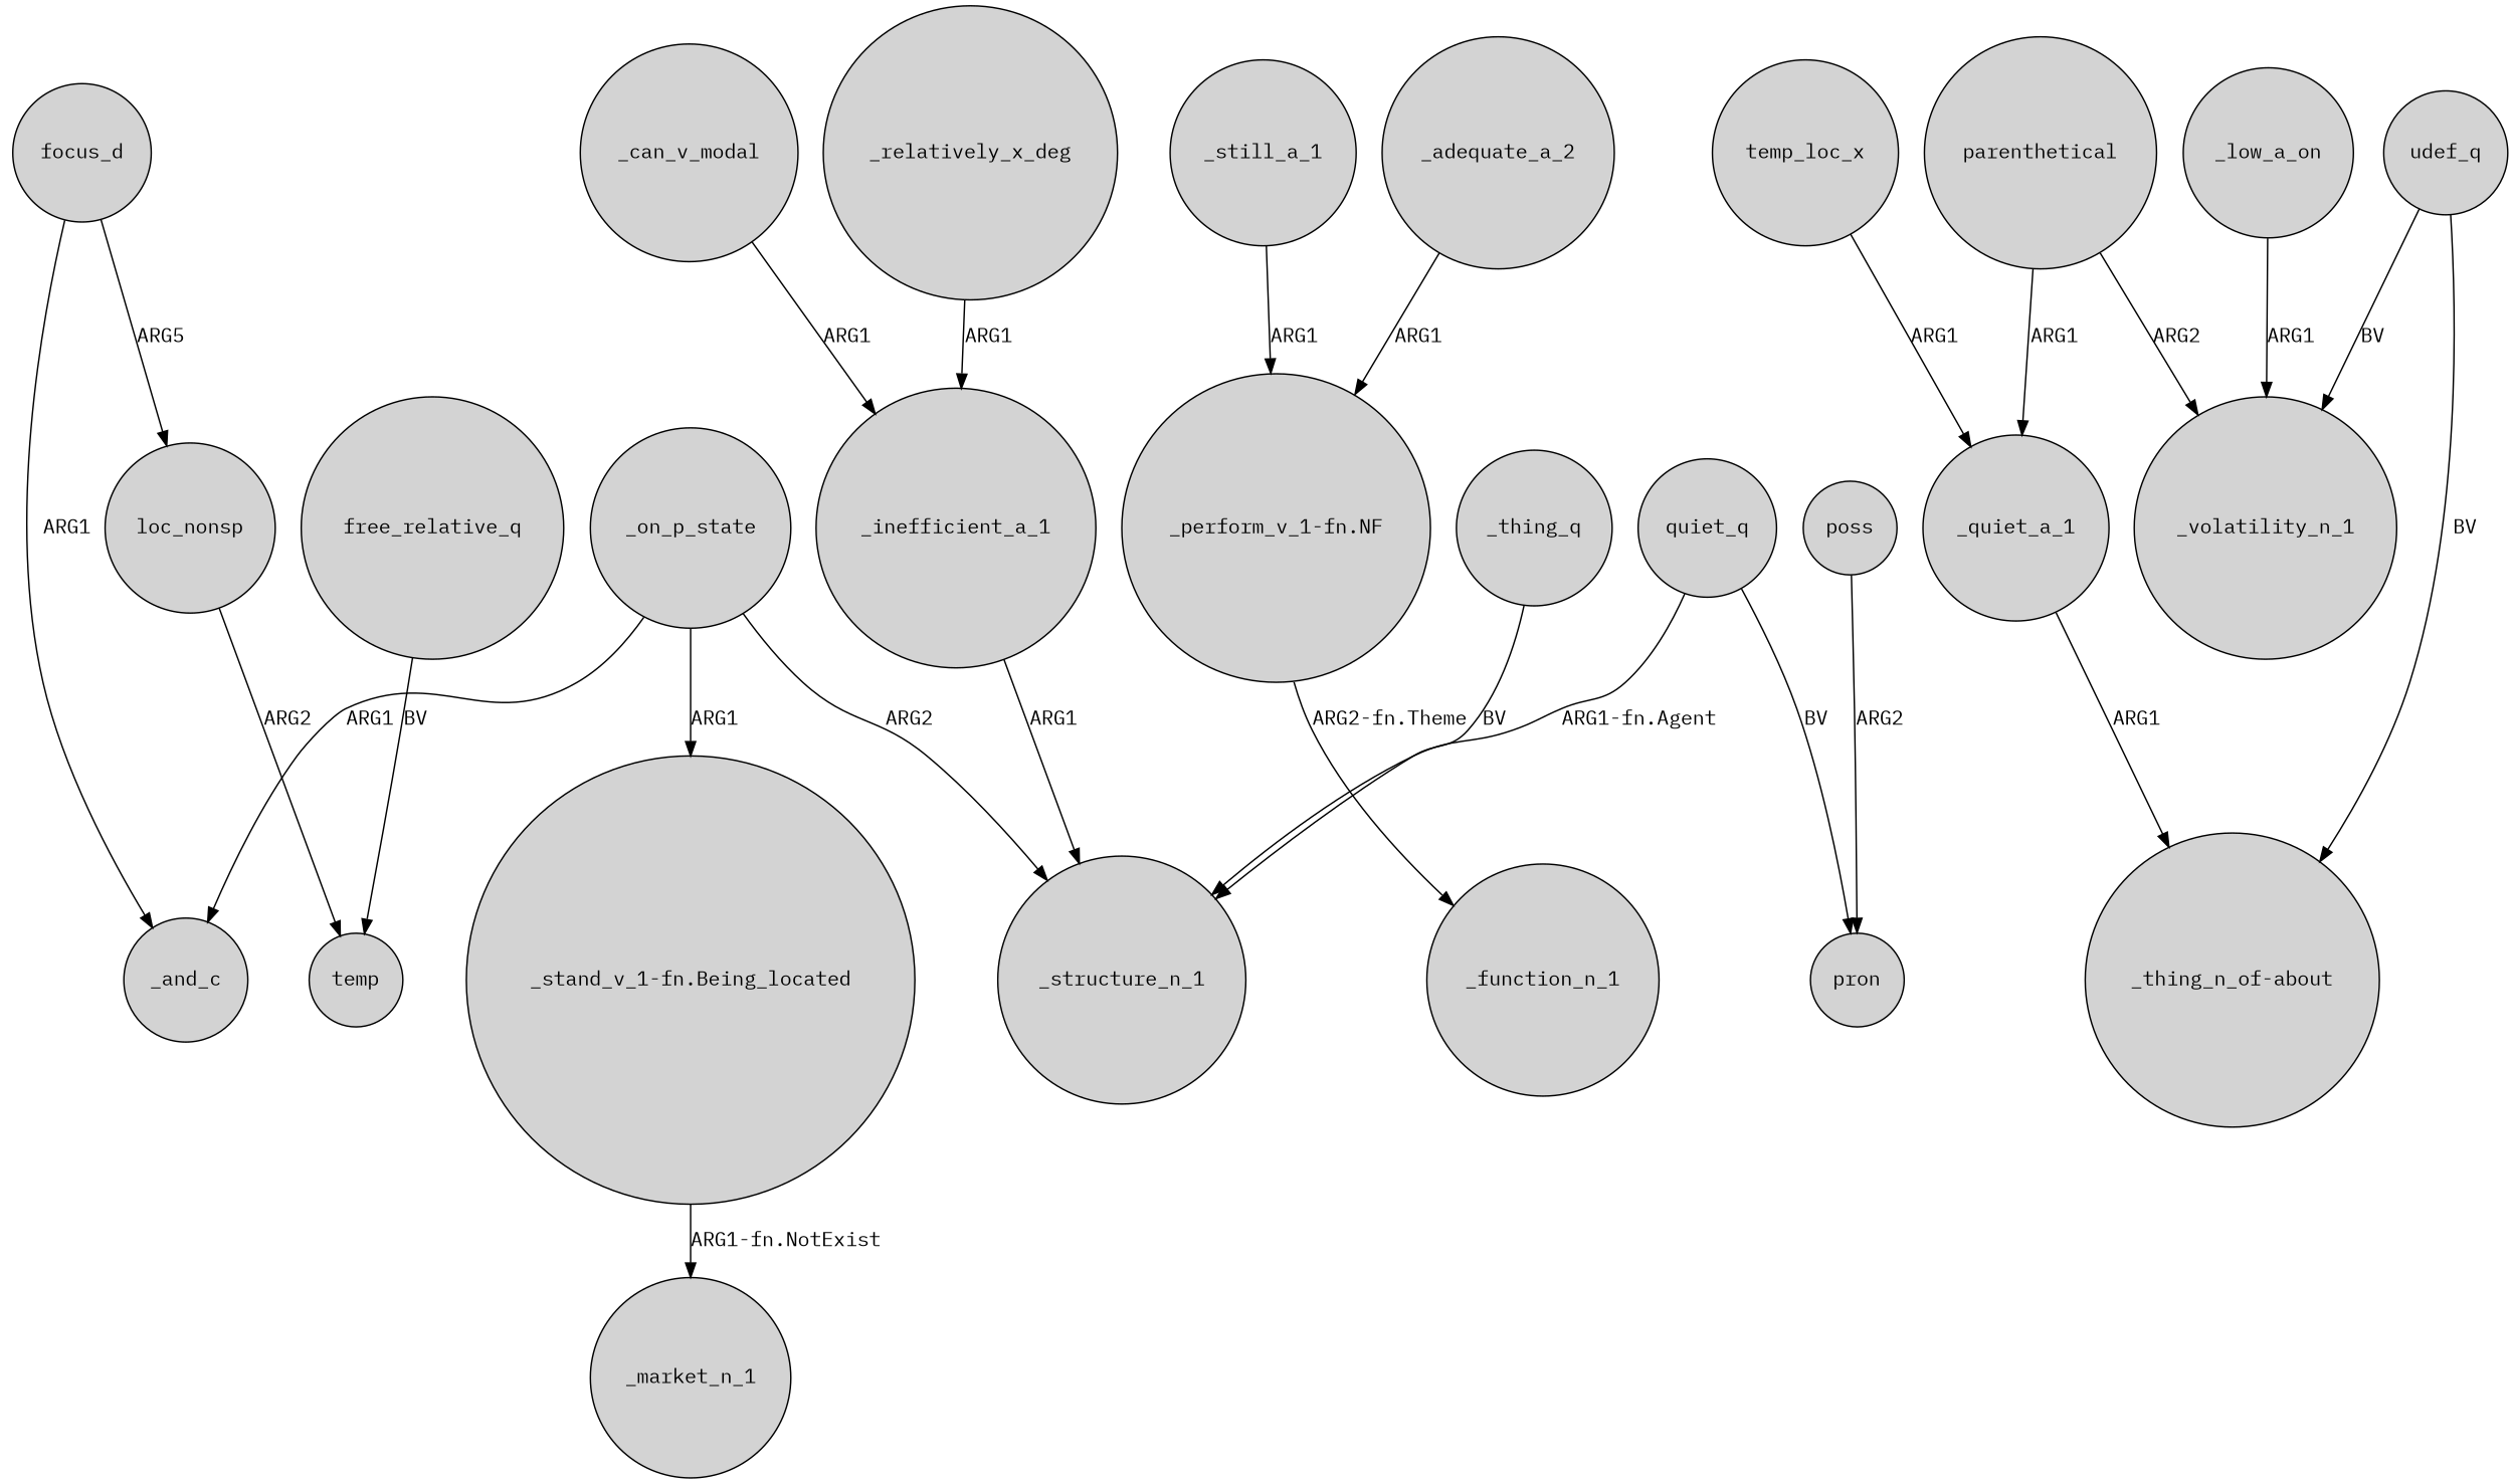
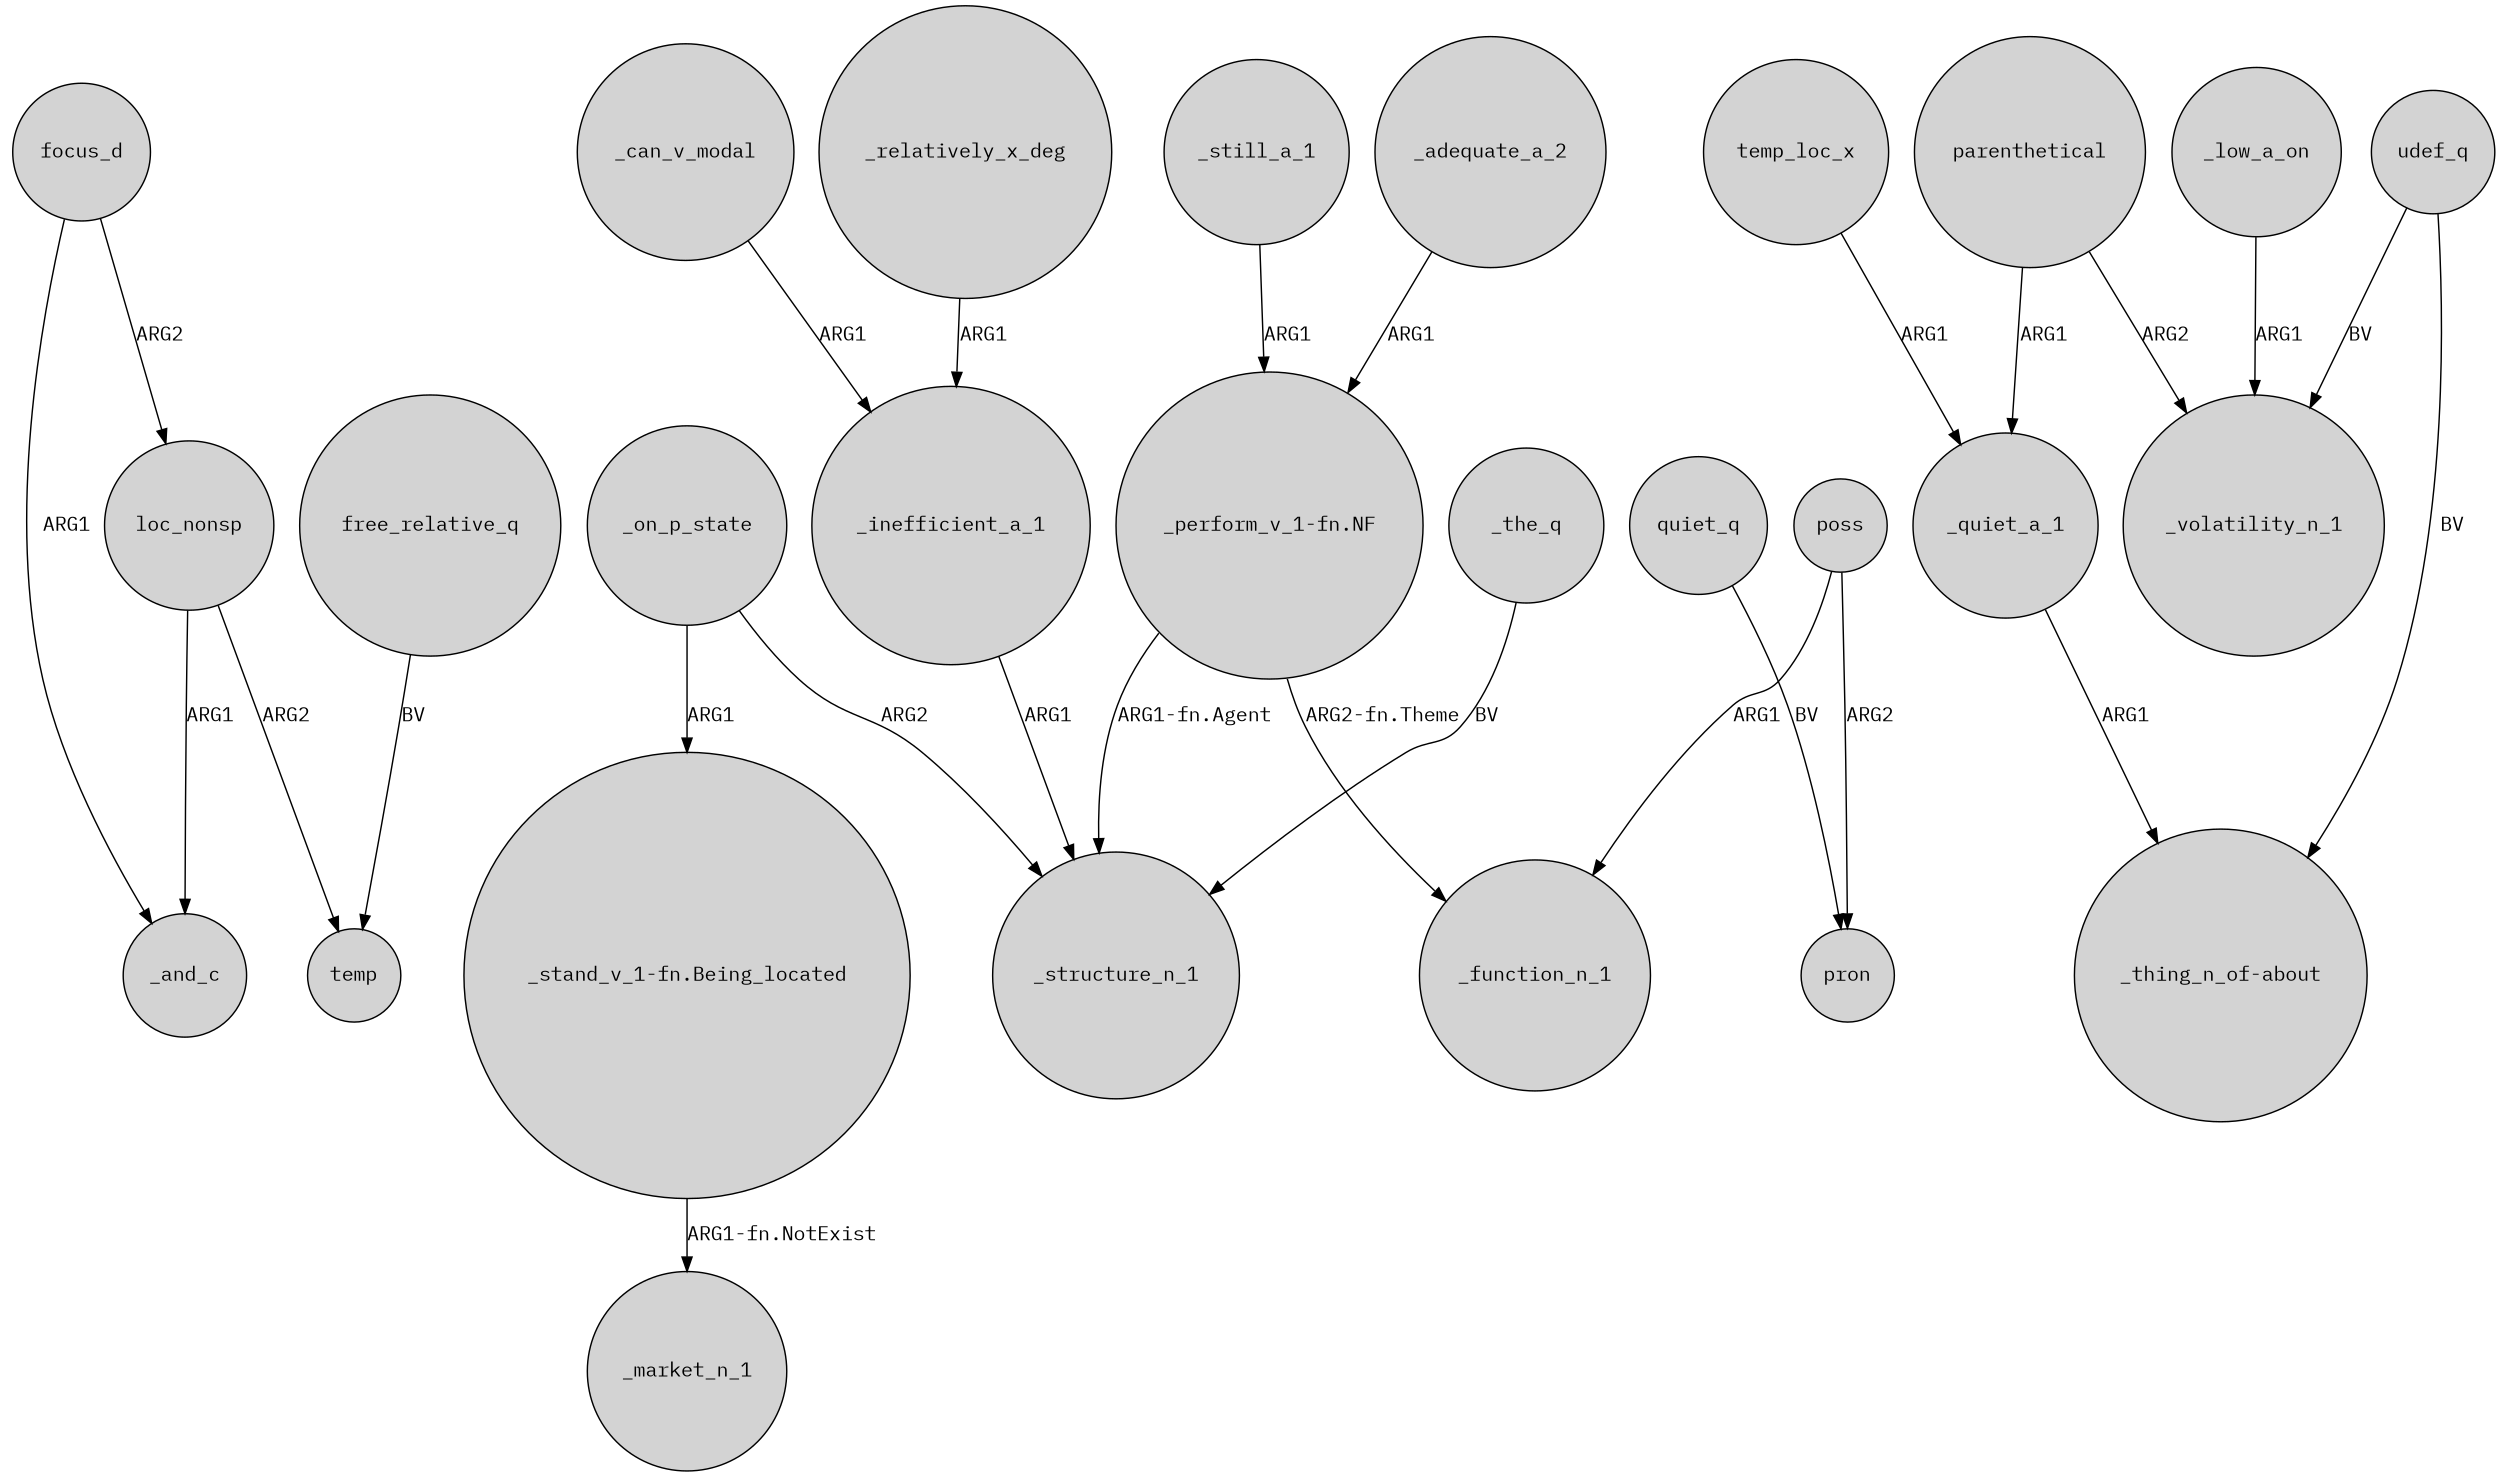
  digraph {
    fontname="IBM Plex Mono"
    node [fontname="IBM Plex Mono" shape=circle style=filled]
    edge [fontname="IBM Plex Mono"]
    loc_nonsp
    _and_c
    temp
    "_stand_v_1-fn.Being_located"
    _market_n_1
    parenthetical
    _volatility_n_1
    _quiet_a_1
    "_thing_n_of-about"
    focus_d
    udef_q
    _still_a_1
    "_perform_v_1-fn.NF"
    _function_n_1
    _structure_n_1
    poss
    pron
    temp_loc_x
    _can_v_modal
    _inefficient_a_1
    _low_a_on
-   _the_q [label=_thing_q]
+   _the_q
    _on_p_state
    n24 [label=quiet_q]
    n25 [label=_adequate_a_2]
    _relatively_x_deg
    free_relative_q
-   _on_p_state -> _and_c [label=ARG1]
+   loc_nonsp -> _and_c [label=ARG1]
    loc_nonsp -> temp [label=ARG2]
    "_stand_v_1-fn.Being_located" -> _market_n_1 [label="ARG1-fn.NotExist"]
    parenthetical -> _volatility_n_1 [label=ARG2]
    parenthetical -> _quiet_a_1 [label=ARG1]
    _quiet_a_1 -> "_thing_n_of-about" [label=ARG1]
-   focus_d -> loc_nonsp [label=ARG5]
+   focus_d -> loc_nonsp [label=ARG2]
    focus_d -> _and_c [label=ARG1]
    udef_q -> _volatility_n_1 [label=BV]
    udef_q -> "_thing_n_of-about" [label=BV]
    _still_a_1 -> "_perform_v_1-fn.NF" [label=ARG1]
    "_perform_v_1-fn.NF" -> _function_n_1 [label="ARG2-fn.Theme"]
-   n24 -> _structure_n_1 [label="ARG1-fn.Agent"]
+   "_perform_v_1-fn.NF" -> _structure_n_1 [label="ARG1-fn.Agent"]
+   poss -> _function_n_1 [label=ARG1]
    poss -> pron [label=ARG2]
    temp_loc_x -> _quiet_a_1 [label=ARG1]
    _can_v_modal -> _inefficient_a_1 [label=ARG1]
    _inefficient_a_1 -> _structure_n_1 [label=ARG1]
    _low_a_on -> _volatility_n_1 [label=ARG1]
    _the_q -> _structure_n_1 [label=BV]
    _on_p_state -> "_stand_v_1-fn.Being_located" [label=ARG1]
    _on_p_state -> _structure_n_1 [label=ARG2]
    n24 -> pron [label=BV]
    n25 -> "_perform_v_1-fn.NF" [label=ARG1]
    _relatively_x_deg -> _inefficient_a_1 [label=ARG1]
    free_relative_q -> temp [label=BV]
  }
